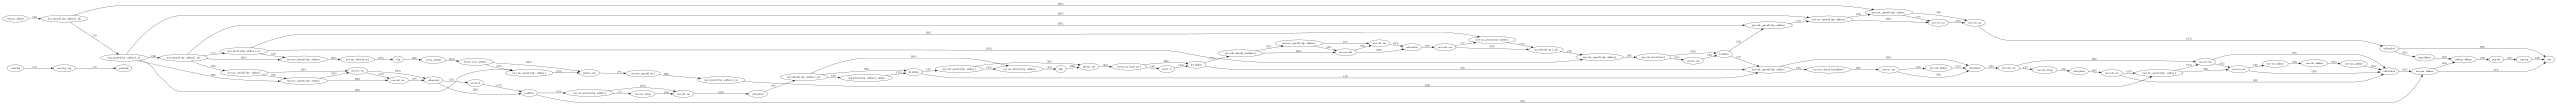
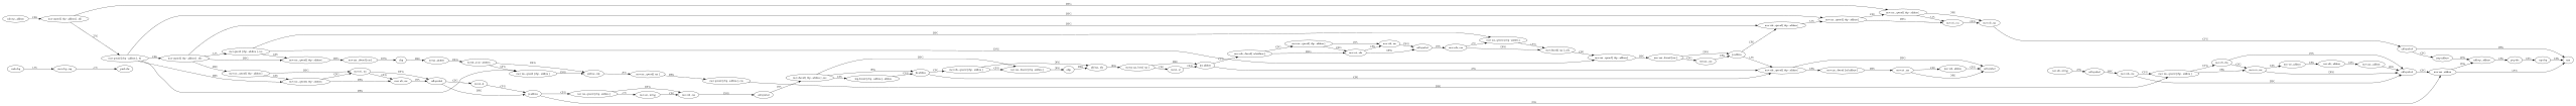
  digraph {
    fontname="EB Garamond"
    rankdir=LR
    node [fontname="EB Garamond"]
    edge [fontname="EB Garamond"]
    n1 [label="push rbp"]
    n2 [label="mov rbp , rsp"]
    n3 [label="push rbx"]
    n4 [label="sub rsp , address"]
    n5 [label="mov qword [ rbp - address ] , rdi"]
    n6 [label="mov qword [ rbp - address ] , rsi"]
    n7 [label="mov rax , qword [ rbp - address ]"]
    n8 [label="mov qword [ rbp - address ] , rdx"]
    n9 [label="mov rax , qword [ rbp - address ]"]
    n10 [label="mov rax , qword [ rbp - address ]"]
    n11 [label="mov rcx , qword [ rbp - address ]"]
    n12 [label="mov rsi , rcx"]
    n13 [label="mov rdi , rax"]
    n14 [label="mov qword [ rbp - address ] , rcx"]
    n15 [label="mov rax , qword [ rbp - address ]"]
    n16 [label="mov rcx , qword [ rbp - address ]"]
    n17 [label="mov rdx , qword [ rbp - address ]"]
    n18 [label="add rax , rdx"]
    n19 [label="mov rsi , rcx"]
    n20 [label="mov rdi , rax"]
    n21 [label="mov rax , qword [ rbp - address ]"]
    n22 [label="mov rax , qword [ rbp - address ]"]
    n23 [label="mov eax , dword [ rax ]"]
    n24 [label="mov dword [ rax ] , edx"]
    n25 [label="mov eax , dword [ rax ]"]
    n26 [label=cdqe]
    n27 [label="shl rax , address"]
    n28 [label="lea rdx , [ rax - address ]"]
    n29 [label="mov rax , qword [ rax ]"]
    n30 [label="mov qword [ rbp - address ] , rax"]
    n31 [label="mov rax , qword [ rbp - address ]"]
    n32 [label="mov r8 , rbx"]
    n33 [label="mov rcx , rax"]
    n34 [label="call symbol"]
    n35 [label="test al , al"]
    n36 [label="je address"]
    n37 [label="mov eax , address"]
    n38 [label="mov rax , qword [ rbp - address ]"]
    n39 [label="add rsp , address"]
    n40 [label=retn]
    n41 [label="mov esi , string"]
    n42 [label="mov rdi , rax"]
    n43 [label="pop rbx"]
    n44 [label="call symbol"]
    n45 [label="pop rbp"]
    n46 [label="mov dword [ rbp - address ] , eax"]
    n47 [label="cmp dword [ rbp - address ] , address"]
    n48 [label="jle address"]
    n49 [label="mov eax , dword [ rbp - address ]"]
    n50 [label="mov rdx , qword [ rbp - address ]"]
    n51 [label="mov rdx , qword [ rbp - address ]"]
    n52 [label=cdqe]
    n53 [label="mov eax , dword [ rel address ]"]
    n54 [label="call symbol"]
    n55 [label="add rax , rdx"]
    n56 [label="mov esi , eax"]
-   n57 [label="mov rbx , rax"]
    n58 [label="movzx eax , byte [ rax ]"]
    n59 [label="mov edi , address"]
    n60 [label="mov edi , string"]
    n61 [label="call symbol"]
    n62 [label="call symbol"]
    n63 [label="mov rdx , rax"]
    n64 [label="mov esi , address"]
    n65 [label="mov edi , address"]
    n66 [label="mov eax , address"]
    n67 [label="test al , al"]
    n68 [label="jne address"]
    n69 [label="mov edx , dword [ rel address ]"]
    n70 [label="mov rax , qword [ rbp - address ]"]
    n71 [label="mov esi , edx"]
    n72 [label="mov rdi , rax"]
    n73 [label="call symbol"]
    n74 [label="mov edx , eax"]
    n75 [label="test eax , eax"]
    n76 [label="js address"]
    n77 [label="call symbol"]
    n78 [label="jmp address"]
    n1 -> n2 [label=CFG]
    n2 -> n3 [label=CFG]
    n4 -> n5 [label=CFG]
    n5 -> n6 [label=CFG]
    n5 -> n7 [label=DFG]
    n6 -> n8 [label=CFG]
    n6 -> n9 [label=DFG]
    n6 -> n10 [label=DFG]
    n6 -> n11 [label=DFG]
    n7 -> n12 [label=CFG]
    n7 -> n13 [label=DFG]
    n8 -> n14 [label=CFG]
    n8 -> n15 [label=DFG]
    n8 -> n16 [label=DFG]
    n8 -> n17 [label=DFG]
    n9 -> n18 [label=DFG]
    n10 -> n19 [label=CFG]
    n10 -> n20 [label=DFG]
    n11 -> n7 [label=CFG]
    n11 -> n12 [label=DFG]
    n12 -> n13 [label=CFG]
    n13 -> n77 [label=CFG]
    n14 -> n15 [label=CFG]
    n14 -> n21 [label=DFG]
    n14 -> n22 [label=DFG]
    n15 -> n23 [label=DFG]
    n16 -> n10 [label=CFG]
    n16 -> n19 [label=DFG]
    n17 -> n11 [label=CFG]
    n18 -> n29 [label=DFG]
    n19 -> n20 [label=CFG]
    n19 -> n34 [label=DFG]
    n20 -> n34 [label=DFG]
    n21 -> n24 [label=DFG]
    n22 -> n25 [label=DFG]
    n23 -> n26 [label=DFG]
    n24 -> n22 [label=CFG]
    n25 -> n75 [label=CFG]
    n25 -> n76 [label=DFG]
    n26 -> n27 [label=DFG]
    n27 -> n28 [label=DFG]
    n28 -> n9 [label=CFG]
    n28 -> n18 [label=DFG]
    n29 -> n30 [label=DFG]
    n30 -> n31 [label=DFG]
    n31 -> n32 [label=CFG]
    n31 -> n33 [label=DFG]
    n32 -> n33 [label=CFG]
    n32 -> n62 [label=DFG]
    n33 -> n62 [label=DFG]
    n33 -> n64 [label=CFG]
    n34 -> n35 [label=CFG]
    n34 -> n36 [label=DFG]
    n35 -> n36 [label=CFG]
    n36 -> n37 [label=CFG]
    n36 -> n38 [label=CFG]
    n37 -> n39 [label=CFG]
    n37 -> n40 [label=DFG]
    n38 -> n41 [label=CFG]
    n38 -> n42 [label=DFG]
    n39 -> n43 [label=CFG]
    n41 -> n42 [label=CFG]
    n42 -> n44 [label=DFG]
    n43 -> n45 [label=CFG]
    n44 -> n46 [label=DFG]
    n45 -> n40 [label=CFG]
    n46 -> n47 [label=CFG]
    n46 -> n48 [label=DFG]
    n46 -> n49 [label=DFG]
    n47 -> n48 [label=CFG]
    n48 -> n50 [label=CFG]
    n48 -> n51 [label=CFG]
    n49 -> n52 [label=DFG]
    n50 -> n53 [label=CFG]
    n50 -> n54 [label=DFG]
    n51 -> n49 [label=CFG]
    n51 -> n55 [label=DFG]
    n52 -> n55 [label=DFG]
    n53 -> n56 [label=DFG]
-   n54 -> n57 [label=DFG]
    n55 -> n58 [label=DFG]
    n56 -> n54 [label=DFG]
    n56 -> n59 [label=CFG]
-   n57 -> n32 [label=DFG]
-   n57 -> n60 [label=CFG]
    n58 -> n67 [label=CFG]
    n58 -> n68 [label=DFG]
    n59 -> n54 [label=CFG]
    n60 -> n61 [label=CFG]
    n61 -> n63 [label=DFG]
    n62 -> n37 [label=CFG]
    n63 -> n31 [label=CFG]
    n63 -> n62 [label=DFG]
    n64 -> n65 [label=CFG]
    n65 -> n66 [label=CFG]
    n66 -> n62 [label=CFG]
    n67 -> n68 [label=CFG]
    n68 -> n50 [label=CFG]
    n68 -> n69 [label=CFG]
    n69 -> n70 [label=CFG]
    n69 -> n71 [label=DFG]
    n70 -> n71 [label=CFG]
    n70 -> n72 [label=DFG]
    n71 -> n72 [label=CFG]
    n71 -> n73 [label=DFG]
    n72 -> n73 [label=DFG]
    n73 -> n74 [label=DFG]
    n74 -> n21 [label=CFG]
    n74 -> n24 [label=DFG]
    n75 -> n76 [label=CFG]
    n76 -> n17 [label=CFG]
    n76 -> n50 [label=CFG]
    n77 -> n40 [label=DFG]
    n77 -> n78 [label=CFG]
    n78 -> n39 [label=CFG]
  }
